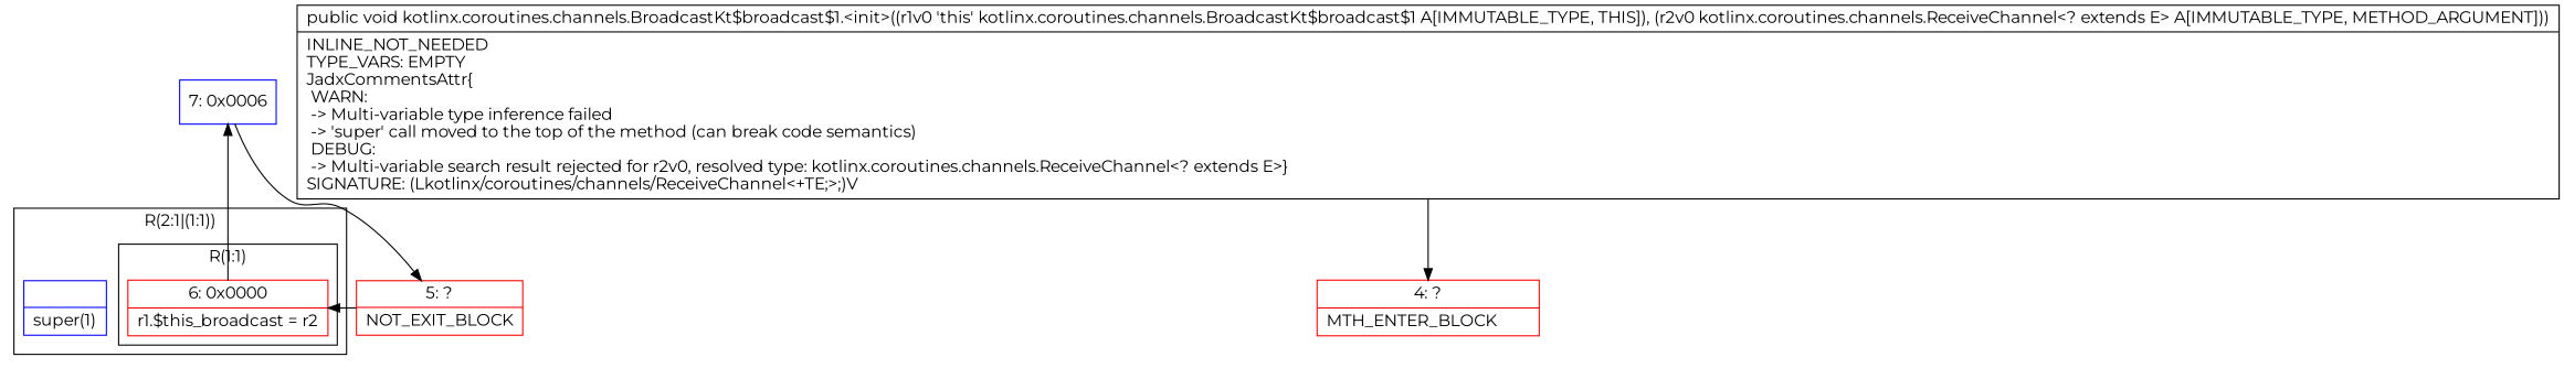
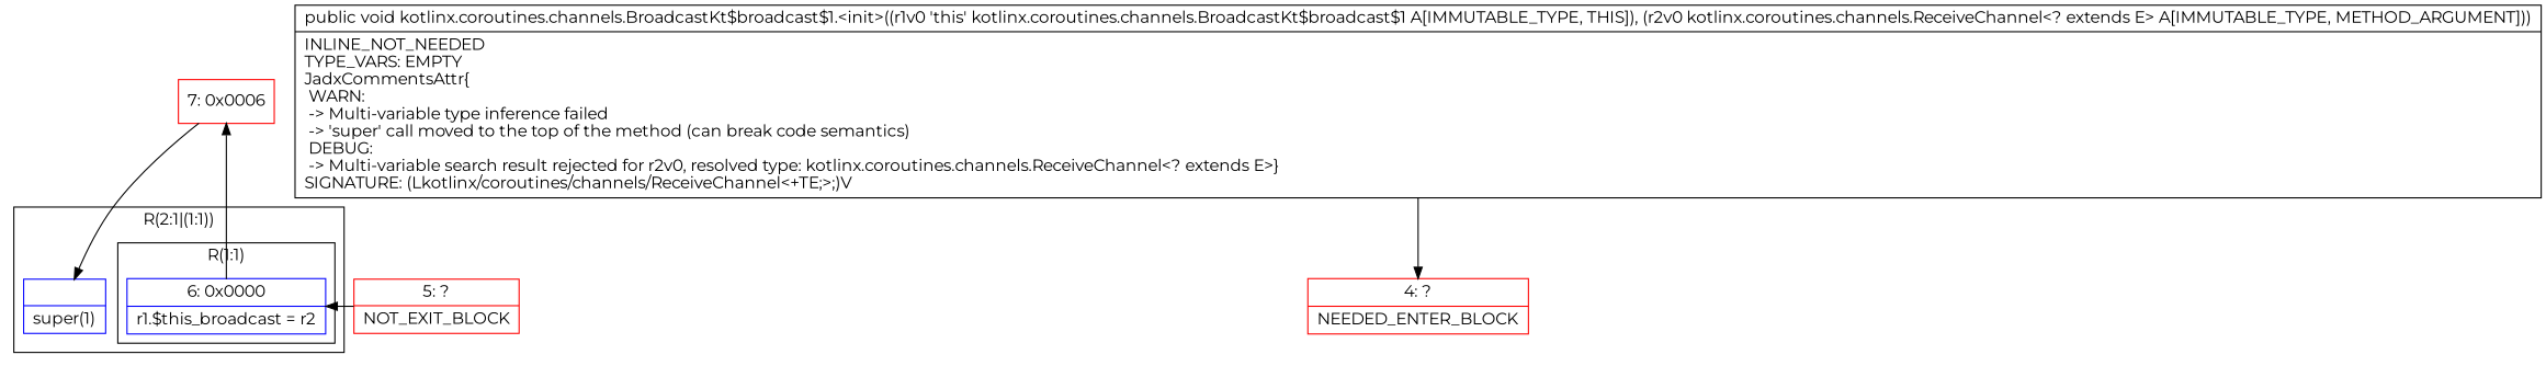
  digraph {
    fontname=Montserrat
    node [color=red fontname=Montserrat shape=record]
    edge [fontname=Montserrat]
-   n1 [label="{6\:\ 0x0000|r1.$this_broadcast = r2\l}"]
+   n1 [color=blue label="{6\:\ 0x0000|r1.$this_broadcast = r2\l}"]
    n2 [color=blue label="{|super(1)\l}"]
-   n3 [color=blue label="{7\:\ 0x0006}"]
+   n3 [label="{7\:\ 0x0006}"]
    n4 [label="{5\:\ ?|NOT_EXIT_BLOCK\l}"]
-   n5 [label="{4\:\ ?|MTH_ENTER_BLOCK\l}"]
+   n5 [label="{4\:\ ?|NEEDED_ENTER_BLOCK\l}"]
    n6 [label="{public void kotlinx.coroutines.channels.BroadcastKt$broadcast$1.\<init\>((r1v0 'this' kotlinx.coroutines.channels.BroadcastKt$broadcast$1 A[IMMUTABLE_TYPE, THIS]), (r2v0 kotlinx.coroutines.channels.ReceiveChannel\<? extends E\> A[IMMUTABLE_TYPE, METHOD_ARGUMENT]))  | INLINE_NOT_NEEDED\lTYPE_VARS: EMPTY\lJadxCommentsAttr\{\l WARN: \l \-\> Multi\-variable type inference failed\l \-\> 'super' call moved to the top of the method (can break code semantics)\l DEBUG: \l \-\> Multi\-variable search result rejected for r2v0, resolved type: kotlinx.coroutines.channels.ReceiveChannel\<? extends E\>\}\lSIGNATURE: (Lkotlinx\/coroutines\/channels\/ReceiveChannel\<+TE;\>;)V\l}" color=""]
    subgraph cluster_1 {
      label="R(2:1|(1:1))"
      n2
      subgraph cluster_2 {
        label="R(1:1)"
        n1
      }
    }
    n1 -> n3
-   n3 -> n4
+   n3 -> n2
    n4 -> n1
    n6 -> n5
  }
